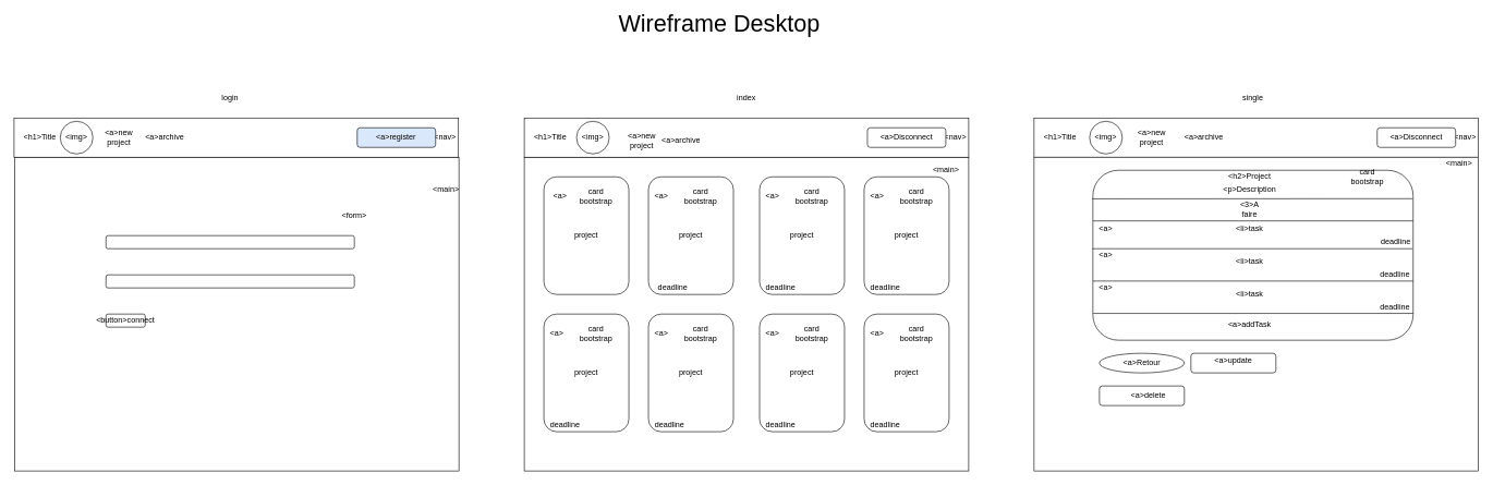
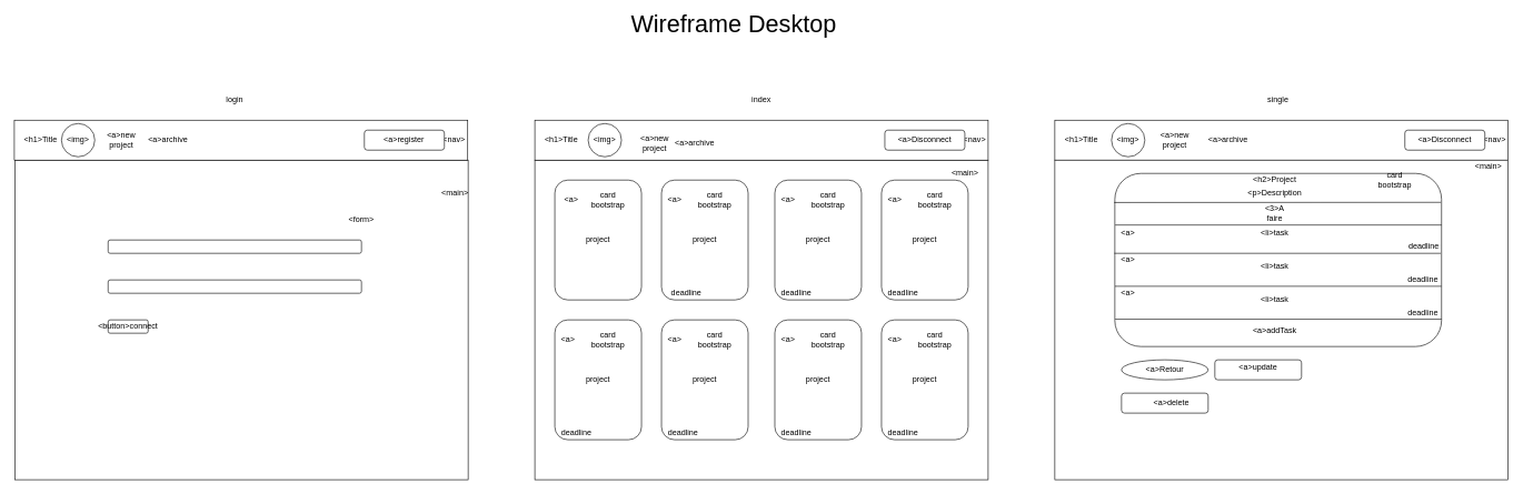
  <mxCell id="0" />
  <mxCell id="1" parent="0" />
  <mxCell id="2" value="" style="rounded=0;whiteSpace=wrap;html=1;" parent="1" vertex="1"><mxGeometry x="21" y="240" width="680" height="480" as="geometry" /></mxCell>
  <mxCell id="3" value="&lt;font style=&quot;font-size: 36px&quot;&gt;Wireframe Desktop&lt;/font&gt;" style="text;html=1;align=center;verticalAlign=middle;resizable=0;points=[];autosize=1;" parent="1" vertex="1"><mxGeometry x="939" y="20" width="320" height="30" as="geometry" /></mxCell>
  <mxCell id="4" value="&amp;lt;main&amp;gt;" style="text;html=1;align=center;verticalAlign=middle;resizable=0;points=[];autosize=1;" parent="1" vertex="1"><mxGeometry x="651" y="280" width="60" height="20" as="geometry" /></mxCell>
  <mxCell id="5" value="" style="rounded=0;whiteSpace=wrap;html=1;" parent="1" vertex="1"><mxGeometry x="801" y="240" width="680" height="480" as="geometry" /></mxCell>
  <mxCell id="6" value="" style="rounded=0;whiteSpace=wrap;html=1;" parent="1" vertex="1"><mxGeometry x="1581" y="180" width="680" height="60" as="geometry" /></mxCell>
  <mxCell id="7" value="" style="rounded=0;whiteSpace=wrap;html=1;" parent="1" vertex="1"><mxGeometry x="1581" y="240" width="680" height="480" as="geometry" /></mxCell>
  <mxCell id="8" value="&amp;lt;h1&amp;gt;Title" style="text;html=1;strokeColor=none;fillColor=none;align=center;verticalAlign=middle;whiteSpace=wrap;rounded=0;" parent="1" vertex="1"><mxGeometry x="1601" y="200" width="40" height="20" as="geometry" /></mxCell>
  <mxCell id="9" value="&amp;lt;main&amp;gt;" style="text;html=1;align=center;verticalAlign=middle;resizable=0;points=[];autosize=1;" parent="1" vertex="1"><mxGeometry x="1416" y="250" width="60" height="20" as="geometry" /></mxCell>
  <mxCell id="10" value="&amp;lt;main&amp;gt;" style="text;html=1;align=center;verticalAlign=middle;resizable=0;points=[];autosize=1;" parent="1" vertex="1"><mxGeometry x="2201" y="240" width="60" height="20" as="geometry" /></mxCell>
  <mxCell id="11" value="login" style="text;html=1;strokeColor=none;fillColor=none;align=center;verticalAlign=middle;whiteSpace=wrap;rounded=0;" parent="1" vertex="1"><mxGeometry x="331" y="140" width="40" height="20" as="geometry" /></mxCell>
  <mxCell id="12" value="single" style="text;html=1;strokeColor=none;fillColor=none;align=center;verticalAlign=middle;whiteSpace=wrap;rounded=0;" parent="1" vertex="1"><mxGeometry x="1896" y="140" width="40" height="20" as="geometry" /></mxCell>
  <mxCell id="13" value="" style="rounded=1;whiteSpace=wrap;html=1;" parent="1" vertex="1"><mxGeometry x="1671" y="260" width="490" height="260" as="geometry" /></mxCell>
  <mxCell id="14" value="card&lt;br&gt;bootstrap" style="text;html=1;strokeColor=none;fillColor=none;align=center;verticalAlign=middle;whiteSpace=wrap;rounded=0;" parent="1" vertex="1"><mxGeometry x="2071" y="260" width="40" height="20" as="geometry" /></mxCell>
  <mxCell id="15" value="" style="rounded=1;whiteSpace=wrap;html=1;" parent="1" vertex="1"><mxGeometry x="1821" y="540" width="130" height="30" as="geometry" /></mxCell>
  <mxCell id="16" value="" style="rounded=1;whiteSpace=wrap;html=1;" parent="1" vertex="1"><mxGeometry x="1681" y="590" width="130" height="30" as="geometry" /></mxCell>
  <mxCell id="17" value="&amp;lt;a&amp;gt;delete" style="text;html=1;strokeColor=none;fillColor=none;align=center;verticalAlign=middle;whiteSpace=wrap;rounded=0;" parent="1" vertex="1"><mxGeometry x="1731" y="595" width="50" height="20" as="geometry" /></mxCell>
  <mxCell id="18" value="&amp;lt;a&amp;gt;update" style="text;html=1;strokeColor=none;fillColor=none;align=center;verticalAlign=middle;whiteSpace=wrap;rounded=0;" parent="1" vertex="1"><mxGeometry x="1866" y="541" width="40" height="20" as="geometry" /></mxCell>
  <mxCell id="19" value="&amp;lt;h2&amp;gt;Project" style="text;html=1;strokeColor=none;fillColor=none;align=center;verticalAlign=middle;whiteSpace=wrap;rounded=0;" parent="1" vertex="1"><mxGeometry x="1891" y="260" width="40" height="20" as="geometry" /></mxCell>
  <mxCell id="20" value="" style="endArrow=none;html=1;exitX=-0.002;exitY=0.168;exitDx=0;exitDy=0;exitPerimeter=0;entryX=0.998;entryY=0.167;entryDx=0;entryDy=0;entryPerimeter=0;" parent="1" source="13" target="13" edge="1"><mxGeometry width="50" height="50" relative="1" as="geometry"><mxPoint x="1801" y="490" as="sourcePoint" /><mxPoint x="1851" y="440" as="targetPoint" /></mxGeometry></mxCell>
  <mxCell id="21" value="&amp;lt;li&amp;gt;task" style="text;html=1;strokeColor=none;fillColor=none;align=center;verticalAlign=middle;whiteSpace=wrap;rounded=0;" parent="1" vertex="1"><mxGeometry x="1891" y="340" width="40" height="20" as="geometry" /></mxCell>
  <mxCell id="22" value="" style="group" parent="1" vertex="1" connectable="0"><mxGeometry x="831" y="270" width="130" height="180" as="geometry" /></mxCell>
  <mxCell id="23" value="" style="rounded=1;whiteSpace=wrap;html=1;" parent="22" vertex="1"><mxGeometry width="130" height="180" as="geometry" /></mxCell>
  <mxCell id="24" value="card bootstrap" style="text;html=1;strokeColor=none;fillColor=none;align=center;verticalAlign=middle;whiteSpace=wrap;rounded=0;" parent="22" vertex="1"><mxGeometry x="60" y="20" width="40" height="20" as="geometry" /></mxCell>
  <mxCell id="25" value="project" style="text;html=1;strokeColor=none;fillColor=none;align=center;verticalAlign=middle;whiteSpace=wrap;rounded=0;" parent="22" vertex="1"><mxGeometry x="45" y="80" width="40" height="20" as="geometry" /></mxCell>
  <mxCell id="26" value="&amp;lt;a&amp;gt;" style="text;html=1;strokeColor=none;fillColor=none;align=center;verticalAlign=middle;whiteSpace=wrap;rounded=0;" parent="22" vertex="1"><mxGeometry x="5" y="20" width="40" height="20" as="geometry" /></mxCell>
  <mxCell id="27" value="" style="group" parent="1" vertex="1" connectable="0"><mxGeometry x="1161" y="270" width="130" height="180" as="geometry" /></mxCell>
  <mxCell id="28" value="" style="rounded=1;whiteSpace=wrap;html=1;" parent="27" vertex="1"><mxGeometry width="130" height="180" as="geometry" /></mxCell>
  <mxCell id="29" value="card bootstrap" style="text;html=1;strokeColor=none;fillColor=none;align=center;verticalAlign=middle;whiteSpace=wrap;rounded=0;" parent="27" vertex="1"><mxGeometry x="60" y="20" width="40" height="20" as="geometry" /></mxCell>
  <mxCell id="30" value="project" style="text;html=1;strokeColor=none;fillColor=none;align=center;verticalAlign=middle;whiteSpace=wrap;rounded=0;" parent="27" vertex="1"><mxGeometry x="45" y="80" width="40" height="20" as="geometry" /></mxCell>
  <mxCell id="31" value="&amp;lt;a&amp;gt;" style="text;html=1;strokeColor=none;fillColor=none;align=center;verticalAlign=middle;whiteSpace=wrap;rounded=0;" parent="27" vertex="1"><mxGeometry y="20" width="40" height="20" as="geometry" /></mxCell>
  <mxCell id="32" value="deadline" style="text;html=1;strokeColor=none;fillColor=none;align=center;verticalAlign=middle;whiteSpace=wrap;rounded=0;" parent="27" vertex="1"><mxGeometry x="10" y="160" width="45" height="20" as="geometry" /></mxCell>
  <mxCell id="33" value="" style="group" parent="1" vertex="1" connectable="0"><mxGeometry x="991" y="270" width="130" height="180" as="geometry" /></mxCell>
  <mxCell id="34" value="" style="rounded=1;whiteSpace=wrap;html=1;" parent="33" vertex="1"><mxGeometry width="130" height="180" as="geometry" /></mxCell>
  <mxCell id="35" value="card bootstrap" style="text;html=1;strokeColor=none;fillColor=none;align=center;verticalAlign=middle;whiteSpace=wrap;rounded=0;" parent="33" vertex="1"><mxGeometry x="60" y="20" width="40" height="20" as="geometry" /></mxCell>
  <mxCell id="36" value="project" style="text;html=1;strokeColor=none;fillColor=none;align=center;verticalAlign=middle;whiteSpace=wrap;rounded=0;" parent="33" vertex="1"><mxGeometry x="45" y="80" width="40" height="20" as="geometry" /></mxCell>
  <mxCell id="37" value="&amp;lt;a&amp;gt;" style="text;html=1;strokeColor=none;fillColor=none;align=center;verticalAlign=middle;whiteSpace=wrap;rounded=0;" parent="33" vertex="1"><mxGeometry y="20" width="40" height="20" as="geometry" /></mxCell>
  <mxCell id="38" value="deadline" style="text;html=1;strokeColor=none;fillColor=none;align=center;verticalAlign=middle;whiteSpace=wrap;rounded=0;" parent="33" vertex="1"><mxGeometry x="15" y="160" width="45" height="20" as="geometry" /></mxCell>
  <mxCell id="39" value="&amp;lt;a&amp;gt;Retour" style="ellipse;whiteSpace=wrap;html=1;" parent="1" vertex="1"><mxGeometry x="1681" y="540" width="130" height="30" as="geometry" /></mxCell>
  <mxCell id="40" value="&amp;lt;nav&amp;gt;" style="text;html=1;strokeColor=none;fillColor=none;align=center;verticalAlign=middle;whiteSpace=wrap;rounded=0;" parent="1" vertex="1"><mxGeometry x="2221" y="200" width="40" height="20" as="geometry" /></mxCell>
  <mxCell id="41" value="&amp;lt;a&amp;gt;Disconnect" style="rounded=1;whiteSpace=wrap;html=1;" parent="1" vertex="1"><mxGeometry x="2106" y="195" width="120" height="30" as="geometry" /></mxCell>
  <mxCell id="42" value="" style="group" parent="1" vertex="1" connectable="0"><mxGeometry x="1321" y="270" width="130" height="180" as="geometry" /></mxCell>
  <mxCell id="43" value="" style="rounded=1;whiteSpace=wrap;html=1;" parent="42" vertex="1"><mxGeometry width="130" height="180" as="geometry" /></mxCell>
  <mxCell id="44" value="card bootstrap" style="text;html=1;strokeColor=none;fillColor=none;align=center;verticalAlign=middle;whiteSpace=wrap;rounded=0;" parent="42" vertex="1"><mxGeometry x="60" y="20" width="40" height="20" as="geometry" /></mxCell>
  <mxCell id="45" value="project" style="text;html=1;strokeColor=none;fillColor=none;align=center;verticalAlign=middle;whiteSpace=wrap;rounded=0;" parent="42" vertex="1"><mxGeometry x="45" y="80" width="40" height="20" as="geometry" /></mxCell>
  <mxCell id="46" value="&amp;lt;a&amp;gt;" style="text;html=1;strokeColor=none;fillColor=none;align=center;verticalAlign=middle;whiteSpace=wrap;rounded=0;" parent="42" vertex="1"><mxGeometry y="20" width="40" height="20" as="geometry" /></mxCell>
  <mxCell id="47" value="deadline" style="text;html=1;strokeColor=none;fillColor=none;align=center;verticalAlign=middle;whiteSpace=wrap;rounded=0;" parent="42" vertex="1"><mxGeometry x="10" y="160" width="45" height="20" as="geometry" /></mxCell>
  <mxCell id="48" value="" style="group" parent="1" vertex="1" connectable="0"><mxGeometry x="991" y="480" width="130" height="180" as="geometry" /></mxCell>
  <mxCell id="49" value="" style="rounded=1;whiteSpace=wrap;html=1;" parent="48" vertex="1"><mxGeometry width="130" height="180" as="geometry" /></mxCell>
  <mxCell id="50" value="card bootstrap" style="text;html=1;strokeColor=none;fillColor=none;align=center;verticalAlign=middle;whiteSpace=wrap;rounded=0;" parent="48" vertex="1"><mxGeometry x="60" y="20" width="40" height="20" as="geometry" /></mxCell>
  <mxCell id="51" value="project" style="text;html=1;strokeColor=none;fillColor=none;align=center;verticalAlign=middle;whiteSpace=wrap;rounded=0;" parent="48" vertex="1"><mxGeometry x="45" y="80" width="40" height="20" as="geometry" /></mxCell>
  <mxCell id="52" value="&amp;lt;a&amp;gt;" style="text;html=1;strokeColor=none;fillColor=none;align=center;verticalAlign=middle;whiteSpace=wrap;rounded=0;" parent="48" vertex="1"><mxGeometry y="20" width="40" height="20" as="geometry" /></mxCell>
  <mxCell id="53" value="deadline" style="text;html=1;strokeColor=none;fillColor=none;align=center;verticalAlign=middle;whiteSpace=wrap;rounded=0;" parent="48" vertex="1"><mxGeometry x="10" y="160" width="45" height="20" as="geometry" /></mxCell>
  <mxCell id="54" value="" style="group" parent="1" vertex="1" connectable="0"><mxGeometry x="1161" y="480" width="130" height="180" as="geometry" /></mxCell>
  <mxCell id="55" value="" style="rounded=1;whiteSpace=wrap;html=1;" parent="54" vertex="1"><mxGeometry width="130" height="180" as="geometry" /></mxCell>
  <mxCell id="56" value="card bootstrap" style="text;html=1;strokeColor=none;fillColor=none;align=center;verticalAlign=middle;whiteSpace=wrap;rounded=0;" parent="54" vertex="1"><mxGeometry x="60" y="20" width="40" height="20" as="geometry" /></mxCell>
  <mxCell id="57" value="project" style="text;html=1;strokeColor=none;fillColor=none;align=center;verticalAlign=middle;whiteSpace=wrap;rounded=0;" parent="54" vertex="1"><mxGeometry x="45" y="80" width="40" height="20" as="geometry" /></mxCell>
  <mxCell id="58" value="&amp;lt;a&amp;gt;" style="text;html=1;strokeColor=none;fillColor=none;align=center;verticalAlign=middle;whiteSpace=wrap;rounded=0;" parent="54" vertex="1"><mxGeometry y="20" width="40" height="20" as="geometry" /></mxCell>
  <mxCell id="59" value="deadline" style="text;html=1;strokeColor=none;fillColor=none;align=center;verticalAlign=middle;whiteSpace=wrap;rounded=0;" parent="54" vertex="1"><mxGeometry x="10" y="160" width="45" height="20" as="geometry" /></mxCell>
  <mxCell id="60" value="" style="group" parent="1" vertex="1" connectable="0"><mxGeometry x="1321" y="480" width="130" height="180" as="geometry" /></mxCell>
  <mxCell id="61" value="" style="rounded=1;whiteSpace=wrap;html=1;" parent="60" vertex="1"><mxGeometry width="130" height="180" as="geometry" /></mxCell>
  <mxCell id="62" value="card bootstrap" style="text;html=1;strokeColor=none;fillColor=none;align=center;verticalAlign=middle;whiteSpace=wrap;rounded=0;" parent="60" vertex="1"><mxGeometry x="60" y="20" width="40" height="20" as="geometry" /></mxCell>
  <mxCell id="63" value="project" style="text;html=1;strokeColor=none;fillColor=none;align=center;verticalAlign=middle;whiteSpace=wrap;rounded=0;" parent="60" vertex="1"><mxGeometry x="45" y="80" width="40" height="20" as="geometry" /></mxCell>
  <mxCell id="64" value="&amp;lt;a&amp;gt;" style="text;html=1;strokeColor=none;fillColor=none;align=center;verticalAlign=middle;whiteSpace=wrap;rounded=0;" parent="60" vertex="1"><mxGeometry y="20" width="40" height="20" as="geometry" /></mxCell>
  <mxCell id="65" value="deadline" style="text;html=1;strokeColor=none;fillColor=none;align=center;verticalAlign=middle;whiteSpace=wrap;rounded=0;" parent="60" vertex="1"><mxGeometry x="10" y="160" width="45" height="20" as="geometry" /></mxCell>
  <mxCell id="66" value="" style="group" parent="1" vertex="1" connectable="0"><mxGeometry x="831" y="480" width="130" height="180" as="geometry" /></mxCell>
  <mxCell id="67" value="" style="rounded=1;whiteSpace=wrap;html=1;" parent="66" vertex="1"><mxGeometry width="130" height="180" as="geometry" /></mxCell>
  <mxCell id="68" value="card bootstrap" style="text;html=1;strokeColor=none;fillColor=none;align=center;verticalAlign=middle;whiteSpace=wrap;rounded=0;" parent="66" vertex="1"><mxGeometry x="60" y="20" width="40" height="20" as="geometry" /></mxCell>
  <mxCell id="69" value="project" style="text;html=1;strokeColor=none;fillColor=none;align=center;verticalAlign=middle;whiteSpace=wrap;rounded=0;" parent="66" vertex="1"><mxGeometry x="45" y="80" width="40" height="20" as="geometry" /></mxCell>
  <mxCell id="70" value="&amp;lt;a&amp;gt;" style="text;html=1;strokeColor=none;fillColor=none;align=center;verticalAlign=middle;whiteSpace=wrap;rounded=0;" parent="66" vertex="1"><mxGeometry y="20" width="40" height="20" as="geometry" /></mxCell>
  <mxCell id="71" value="deadline" style="text;html=1;strokeColor=none;fillColor=none;align=center;verticalAlign=middle;whiteSpace=wrap;rounded=0;" parent="66" vertex="1"><mxGeometry x="10" y="160" width="45" height="20" as="geometry" /></mxCell>
  <mxCell id="72" value="index" style="text;html=1;strokeColor=none;fillColor=none;align=center;verticalAlign=middle;whiteSpace=wrap;rounded=0;" parent="1" vertex="1"><mxGeometry x="1121" y="140" width="40" height="20" as="geometry" /></mxCell>
  <mxCell id="73" value="&amp;lt;a&amp;gt;new project" style="text;html=1;strokeColor=none;fillColor=none;align=center;verticalAlign=middle;whiteSpace=wrap;rounded=0;" parent="1" vertex="1"><mxGeometry x="1741" y="200" width="40" height="20" as="geometry" /></mxCell>
  <mxCell id="74" value="&amp;lt;a&amp;gt;archive" style="text;html=1;strokeColor=none;fillColor=none;align=center;verticalAlign=middle;whiteSpace=wrap;rounded=0;" parent="1" vertex="1"><mxGeometry x="1821" y="200" width="40" height="20" as="geometry" /></mxCell>
  <mxCell id="75" value="index" style="text;html=1;strokeColor=none;fillColor=none;align=center;verticalAlign=middle;whiteSpace=wrap;rounded=0;" parent="1" vertex="1"><mxGeometry x="821" y="210" width="40" height="20" as="geometry" /></mxCell>
  <mxCell id="76" value="" style="rounded=0;whiteSpace=wrap;html=1;" parent="1" vertex="1"><mxGeometry x="20.36" y="180" width="680" height="60" as="geometry" /></mxCell>
  <mxCell id="77" value="&amp;lt;h1&amp;gt;Title" style="text;html=1;strokeColor=none;fillColor=none;align=center;verticalAlign=middle;whiteSpace=wrap;rounded=0;" parent="1" vertex="1"><mxGeometry x="40.36" y="200" width="40" height="20" as="geometry" /></mxCell>
  <mxCell id="78" value="&amp;lt;nav&amp;gt;" style="text;html=1;strokeColor=none;fillColor=none;align=center;verticalAlign=middle;whiteSpace=wrap;rounded=0;" parent="1" vertex="1"><mxGeometry x="660.36" y="200" width="40" height="20" as="geometry" /></mxCell>
- <mxCell id="79" value="&amp;lt;a&amp;gt;register" style="rounded=1;whiteSpace=wrap;html=1;fillColor=#dae8fc;" parent="1" vertex="1"><mxGeometry x="545.36" y="195" width="120" height="30" as="geometry" /></mxCell>
+ <mxCell id="79" value="&amp;lt;a&amp;gt;register" style="rounded=1;whiteSpace=wrap;html=1;" parent="1" vertex="1"><mxGeometry x="545.36" y="195" width="120" height="30" as="geometry" /></mxCell>
  <mxCell id="80" value="&amp;lt;a&amp;gt;new project" style="text;html=1;strokeColor=none;fillColor=none;align=center;verticalAlign=middle;whiteSpace=wrap;rounded=0;" parent="1" vertex="1"><mxGeometry x="161" y="200" width="40" height="20" as="geometry" /></mxCell>
  <mxCell id="81" value="&amp;lt;a&amp;gt;archive" style="text;html=1;strokeColor=none;fillColor=none;align=center;verticalAlign=middle;whiteSpace=wrap;rounded=0;" parent="1" vertex="1"><mxGeometry x="231" y="200" width="40" height="20" as="geometry" /></mxCell>
  <mxCell id="82" value="" style="rounded=0;whiteSpace=wrap;html=1;" parent="1" vertex="1"><mxGeometry x="801" y="180" width="680" height="60" as="geometry" /></mxCell>
  <mxCell id="83" value="&amp;lt;h1&amp;gt;Title" style="text;html=1;strokeColor=none;fillColor=none;align=center;verticalAlign=middle;whiteSpace=wrap;rounded=0;" parent="1" vertex="1"><mxGeometry x="821" y="200" width="40" height="20" as="geometry" /></mxCell>
  <mxCell id="84" value="&amp;lt;nav&amp;gt;" style="text;html=1;strokeColor=none;fillColor=none;align=center;verticalAlign=middle;whiteSpace=wrap;rounded=0;" parent="1" vertex="1"><mxGeometry x="1441" y="200" width="40" height="20" as="geometry" /></mxCell>
  <mxCell id="85" value="&amp;lt;a&amp;gt;Disconnect" style="rounded=1;whiteSpace=wrap;html=1;" parent="1" vertex="1"><mxGeometry x="1326" y="195" width="120" height="30" as="geometry" /></mxCell>
  <mxCell id="86" value="&amp;lt;a&amp;gt;new project" style="text;html=1;strokeColor=none;fillColor=none;align=center;verticalAlign=middle;whiteSpace=wrap;rounded=0;" parent="1" vertex="1"><mxGeometry x="961" y="205" width="40" height="20" as="geometry" /></mxCell>
  <mxCell id="87" value="&amp;lt;a&amp;gt;archive" style="text;html=1;strokeColor=none;fillColor=none;align=center;verticalAlign=middle;whiteSpace=wrap;rounded=0;" parent="1" vertex="1"><mxGeometry x="1021" y="205" width="40" height="20" as="geometry" /></mxCell>
  <mxCell id="88" value="" style="rounded=1;whiteSpace=wrap;html=1;" parent="1" vertex="1"><mxGeometry x="161" y="360" width="380" height="20" as="geometry" /></mxCell>
  <mxCell id="89" value="" style="rounded=1;whiteSpace=wrap;html=1;" parent="1" vertex="1"><mxGeometry x="161" y="420" width="380" height="20" as="geometry" /></mxCell>
  <mxCell id="90" value="&amp;lt;button&amp;gt;connect" style="rounded=1;whiteSpace=wrap;html=1;" parent="1" vertex="1"><mxGeometry x="161" y="480" width="60" height="20" as="geometry" /></mxCell>
  <mxCell id="91" value="&amp;lt;form&amp;gt;" style="text;html=1;strokeColor=none;fillColor=none;align=center;verticalAlign=middle;whiteSpace=wrap;rounded=0;" parent="1" vertex="1"><mxGeometry x="521" y="320" width="40" height="20" as="geometry" /></mxCell>
  <mxCell id="92" value="" style="endArrow=none;html=1;exitX=0.001;exitY=0.298;exitDx=0;exitDy=0;exitPerimeter=0;entryX=1;entryY=0.298;entryDx=0;entryDy=0;entryPerimeter=0;" parent="1" source="13" target="13" edge="1"><mxGeometry width="50" height="50" relative="1" as="geometry"><mxPoint x="1891" y="395" as="sourcePoint" /><mxPoint x="1941" y="345" as="targetPoint" /></mxGeometry></mxCell>
  <mxCell id="93" value="" style="endArrow=none;html=1;exitX=0.001;exitY=0.298;exitDx=0;exitDy=0;exitPerimeter=0;entryX=1;entryY=0.298;entryDx=0;entryDy=0;entryPerimeter=0;" parent="1" edge="1"><mxGeometry width="50" height="50" relative="1" as="geometry"><mxPoint x="1670.24" y="380" as="sourcePoint" /><mxPoint x="2159.75" y="380" as="targetPoint" /></mxGeometry></mxCell>
  <mxCell id="94" value="" style="endArrow=none;html=1;exitX=0.001;exitY=0.298;exitDx=0;exitDy=0;exitPerimeter=0;entryX=1;entryY=0.298;entryDx=0;entryDy=0;entryPerimeter=0;" parent="1" edge="1"><mxGeometry width="50" height="50" relative="1" as="geometry"><mxPoint x="1671.24" y="429.5" as="sourcePoint" /><mxPoint x="2160.75" y="429.5" as="targetPoint" /></mxGeometry></mxCell>
  <mxCell id="95" value="&amp;lt;li&amp;gt;task" style="text;html=1;strokeColor=none;fillColor=none;align=center;verticalAlign=middle;whiteSpace=wrap;rounded=0;" parent="1" vertex="1"><mxGeometry x="1891" y="390" width="40" height="20" as="geometry" /></mxCell>
  <mxCell id="96" value="&amp;lt;li&amp;gt;task" style="text;html=1;strokeColor=none;fillColor=none;align=center;verticalAlign=middle;whiteSpace=wrap;rounded=0;" parent="1" vertex="1"><mxGeometry x="1891" y="440" width="40" height="20" as="geometry" /></mxCell>
  <mxCell id="97" value="&amp;lt;a&amp;gt;" style="text;html=1;strokeColor=none;fillColor=none;align=center;verticalAlign=middle;whiteSpace=wrap;rounded=0;" parent="1" vertex="1"><mxGeometry x="1671" y="340" width="40" height="20" as="geometry" /></mxCell>
  <mxCell id="98" value="&amp;lt;a&amp;gt;" style="text;html=1;strokeColor=none;fillColor=none;align=center;verticalAlign=middle;whiteSpace=wrap;rounded=0;" parent="1" vertex="1"><mxGeometry x="1671" y="380" width="40" height="20" as="geometry" /></mxCell>
  <mxCell id="99" value="&amp;lt;a&amp;gt;" style="text;html=1;strokeColor=none;fillColor=none;align=center;verticalAlign=middle;whiteSpace=wrap;rounded=0;" parent="1" vertex="1"><mxGeometry x="1671" y="430" width="40" height="20" as="geometry" /></mxCell>
  <mxCell id="100" value="" style="endArrow=none;html=1;exitX=0.001;exitY=0.298;exitDx=0;exitDy=0;exitPerimeter=0;entryX=1;entryY=0.298;entryDx=0;entryDy=0;entryPerimeter=0;" parent="1" edge="1"><mxGeometry width="50" height="50" relative="1" as="geometry"><mxPoint x="1671.49" y="479" as="sourcePoint" /><mxPoint x="2161" y="479" as="targetPoint" /></mxGeometry></mxCell>
  <mxCell id="101" value="&amp;lt;3&amp;gt;A faire" style="text;html=1;strokeColor=none;fillColor=none;align=center;verticalAlign=middle;whiteSpace=wrap;rounded=0;" parent="1" vertex="1"><mxGeometry x="1891" y="310" width="40" height="20" as="geometry" /></mxCell>
  <mxCell id="102" value="deadline" style="text;html=1;strokeColor=none;fillColor=none;align=center;verticalAlign=middle;whiteSpace=wrap;rounded=0;" parent="1" vertex="1"><mxGeometry x="2112" y="360" width="45" height="20" as="geometry" /></mxCell>
  <mxCell id="103" value="deadline" style="text;html=1;strokeColor=none;fillColor=none;align=center;verticalAlign=middle;whiteSpace=wrap;rounded=0;" parent="1" vertex="1"><mxGeometry x="2111" y="410" width="45" height="20" as="geometry" /></mxCell>
  <mxCell id="104" value="deadline" style="text;html=1;strokeColor=none;fillColor=none;align=center;verticalAlign=middle;whiteSpace=wrap;rounded=0;" parent="1" vertex="1"><mxGeometry x="2111" y="460" width="45" height="20" as="geometry" /></mxCell>
  <mxCell id="105" value="&amp;lt;p&amp;gt;Description" style="text;html=1;strokeColor=none;fillColor=none;align=center;verticalAlign=middle;whiteSpace=wrap;rounded=0;" parent="1" vertex="1"><mxGeometry x="1891" y="280" width="40" height="20" as="geometry" /></mxCell>
  <mxCell id="106" value="&amp;lt;img&amp;gt;" style="ellipse;whiteSpace=wrap;html=1;aspect=fixed;" parent="1" vertex="1"><mxGeometry x="91" y="185" width="50" height="50" as="geometry" /></mxCell>
  <mxCell id="107" value="&amp;lt;img&amp;gt;" style="ellipse;whiteSpace=wrap;html=1;aspect=fixed;" parent="1" vertex="1"><mxGeometry x="881" y="185" width="50" height="50" as="geometry" /></mxCell>
  <mxCell id="108" value="&amp;lt;img&amp;gt;" style="ellipse;whiteSpace=wrap;html=1;aspect=fixed;" parent="1" vertex="1"><mxGeometry x="1666" y="185" width="50" height="50" as="geometry" /></mxCell>
  <mxCell id="109" value="&amp;lt;a&amp;gt;addTask" style="text;html=1;strokeColor=none;fillColor=none;align=center;verticalAlign=middle;whiteSpace=wrap;rounded=0;" vertex="1" parent="1"><mxGeometry x="1891" y="487" width="40" height="20" as="geometry" /></mxCell>
